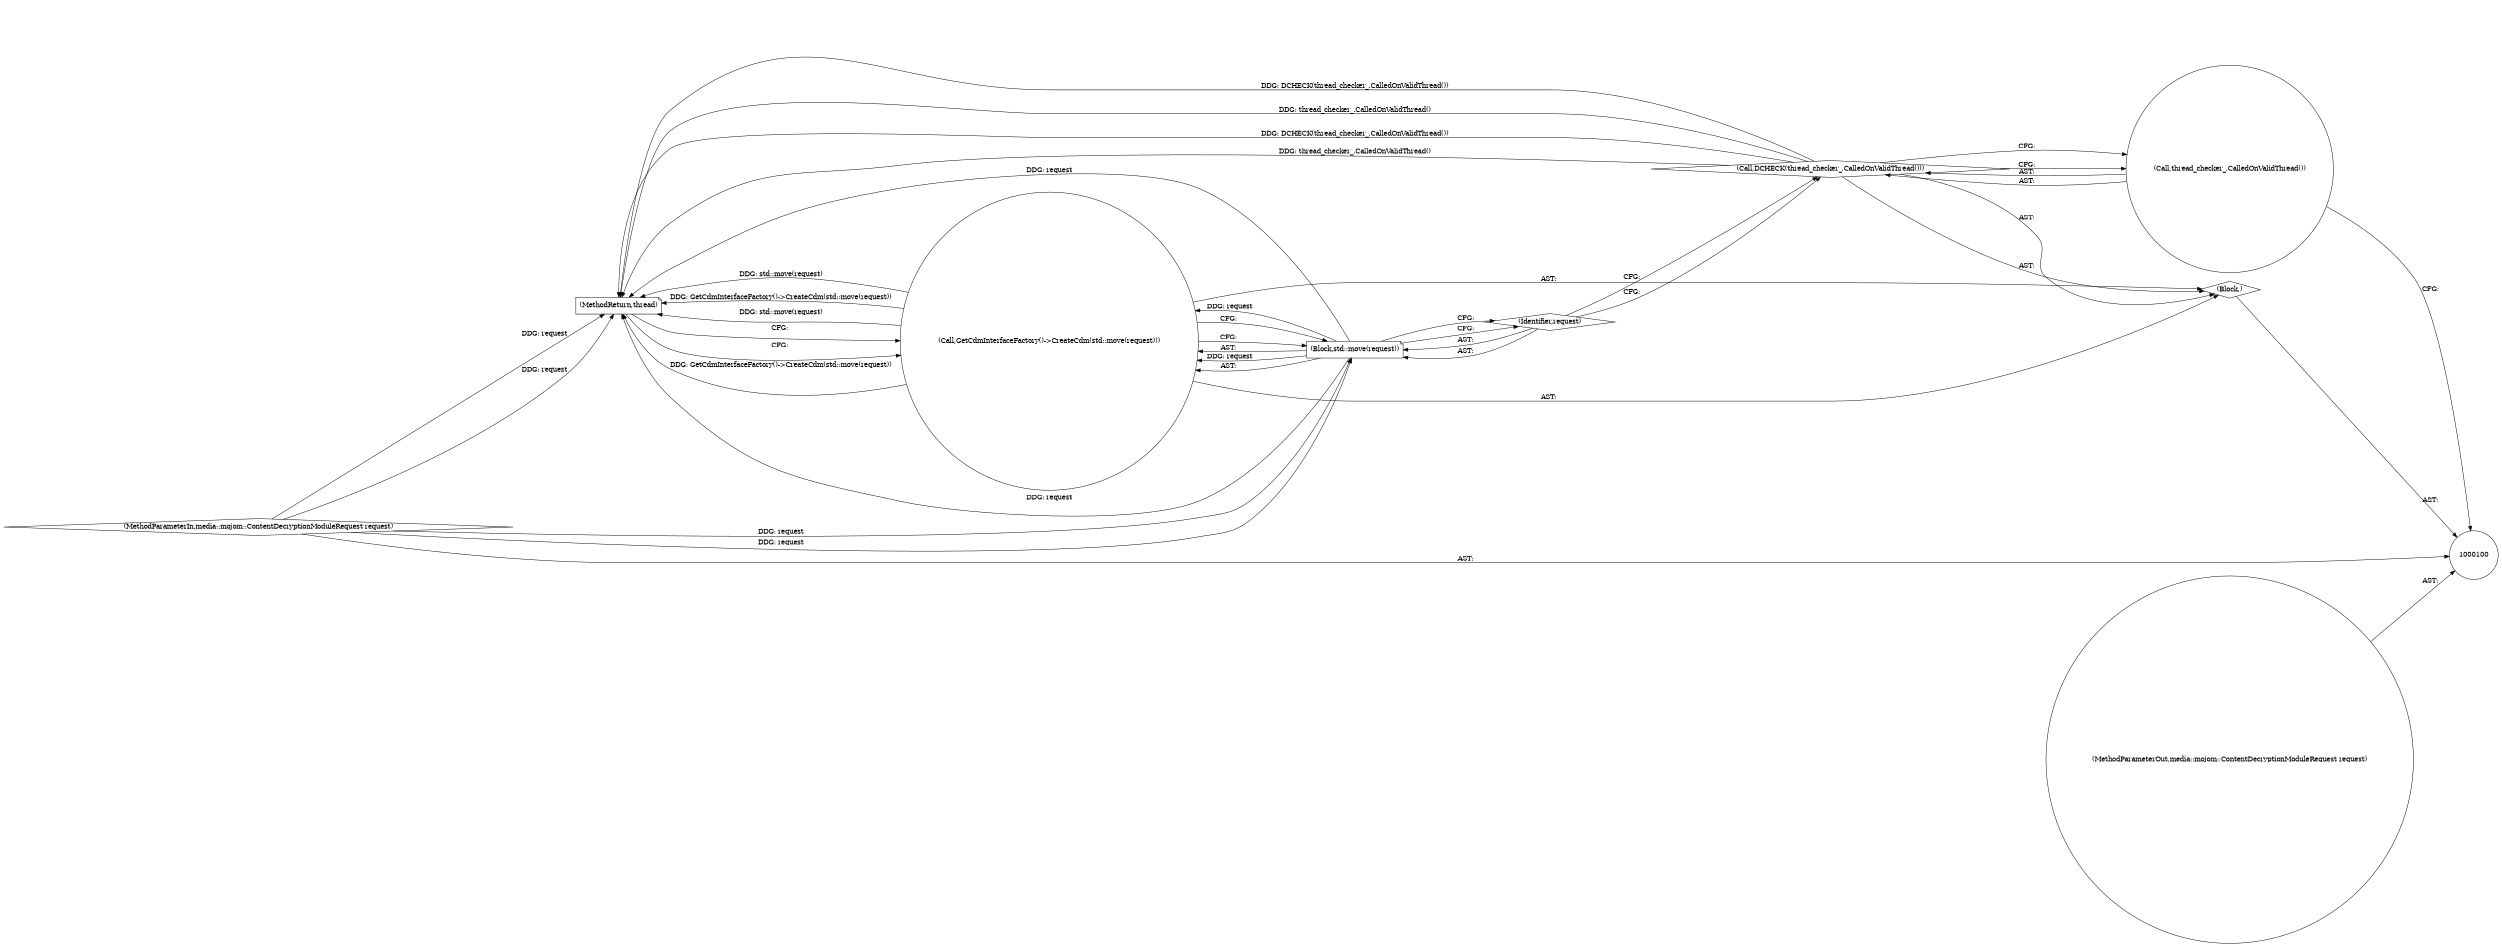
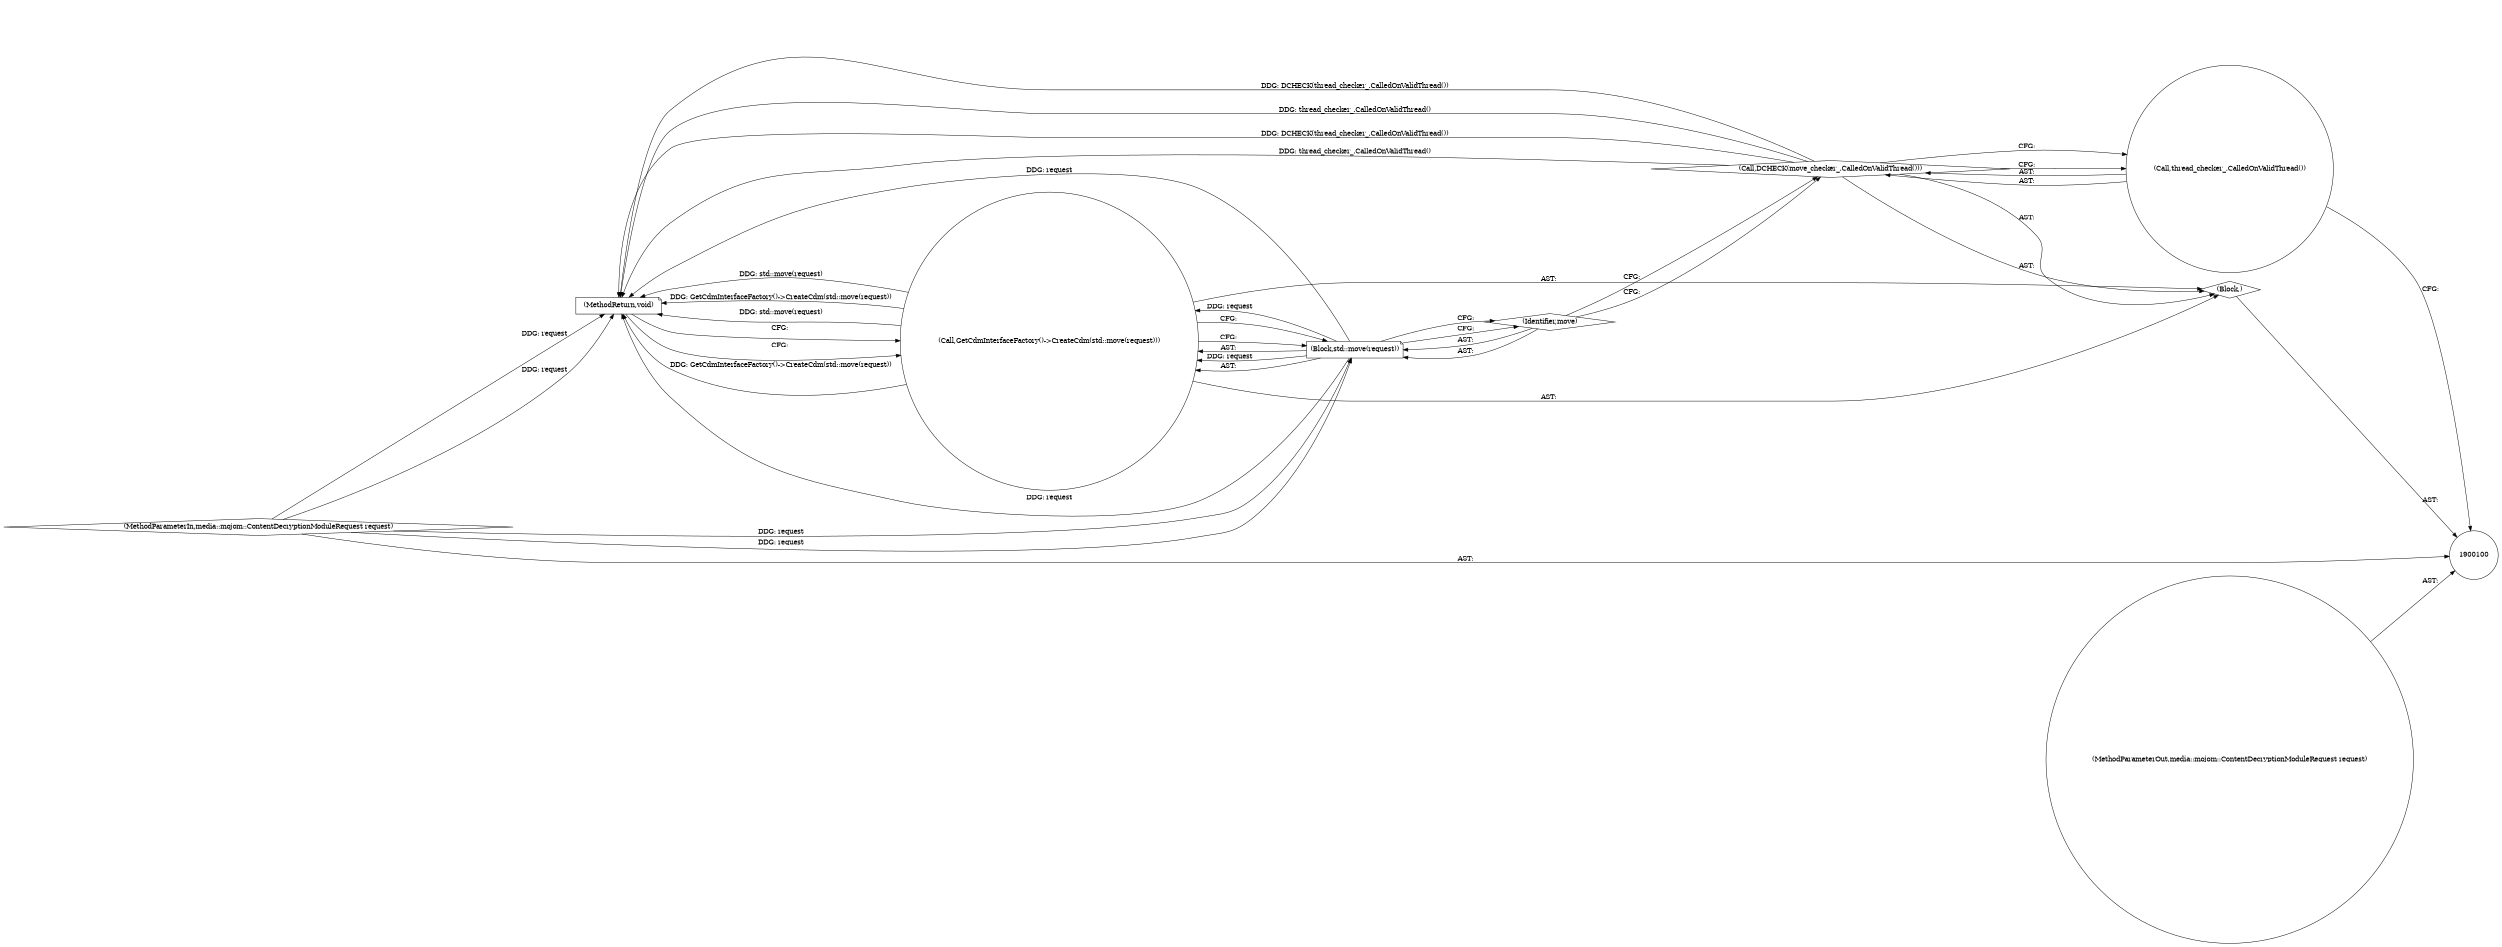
  digraph {
    rankdir=LR
    node [shape=circle]
-   n1 [label="(MethodReturn,thread)" shape=note]
+   n1 [label="(MethodReturn,void)" shape=note]
    n2 [label="(Call,GetCdmInterfaceFactory()->CreateCdm(std::move(request)))"]
    n3 [label="(Block,std::move(request))" shape=note]
    n4 [label="(Block,)" shape=diamond]
    n5 [label="(MethodParameterIn,media::mojom::ContentDecryptionModuleRequest request)" shape=diamond]
-   1000100
-   n7 [label="(Identifier,request)" shape=diamond]
+   1000100 [label=1900100]
+   n7 [label="(Identifier,move)" shape=diamond]
    n8 [label="(MethodParameterOut,media::mojom::ContentDecryptionModuleRequest request)"]
    n9 [label="(Call,thread_checker_.CalledOnValidThread())"]
-   n10 [label="(Call,DCHECK(thread_checker_.CalledOnValidThread()))" shape=diamond]
+   n10 [label="(Call,DCHECK(move_checker_.CalledOnValidThread()))" shape=diamond]
    n1 -> n2 [label="CFG: "]
    n1 -> n2 [label="CFG: "]
    n2 -> n1 [label="DDG: GetCdmInterfaceFactory()->CreateCdm(std::move(request))"]
    n2 -> n1 [label="DDG: std::move(request)"]
    n2 -> n1 [label="DDG: GetCdmInterfaceFactory()->CreateCdm(std::move(request))"]
    n2 -> n1 [label="DDG: std::move(request)"]
    n2 -> n3 [label="CFG: "]
    n2 -> n3 [label="CFG: "]
    n2 -> n4 [label="AST: "]
    n2 -> n4 [label="AST: "]
    n3 -> n1 [label="DDG: request"]
    n3 -> n1 [label="DDG: request"]
    n3 -> n2 [label="AST: "]
    n3 -> n2 [label="DDG: request"]
    n3 -> n2 [label="AST: "]
    n3 -> n2 [label="DDG: request"]
    n3 -> n7 [label="CFG: "]
    n3 -> n7 [label="CFG: "]
    n4 -> 1000100 [label="AST: "]
    n5 -> n1 [label="DDG: request"]
    n5 -> n1 [label="DDG: request"]
    n5 -> n3 [label="DDG: request"]
    n5 -> n3 [label="DDG: request"]
    n5 -> 1000100 [label="AST: "]
    n7 -> n3 [label="AST: "]
    n7 -> n3 [label="AST: "]
    n7 -> n10 [label="CFG: "]
    n7 -> n10 [label="CFG: "]
    n8 -> 1000100 [label="AST: "]
    n9 -> 1000100 [label="CFG: "]
    n9 -> n10 [label="AST: "]
    n9 -> n10 [label="AST: "]
    n10 -> n1 [label="DDG: thread_checker_.CalledOnValidThread()"]
    n10 -> n1 [label="DDG: DCHECK(thread_checker_.CalledOnValidThread())"]
    n10 -> n1 [label="DDG: thread_checker_.CalledOnValidThread()"]
    n10 -> n1 [label="DDG: DCHECK(thread_checker_.CalledOnValidThread())"]
    n10 -> n4 [label="AST: "]
    n10 -> n4 [label="AST: "]
    n10 -> n9 [label="CFG: "]
    n10 -> n9 [label="CFG: "]
  }
